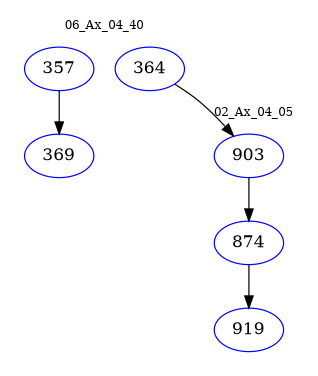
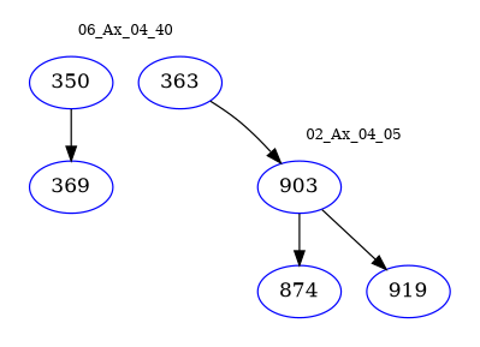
  digraph {
    node [color=blue]
    edge [color=black]
    n1 [label=903]
    n2 [label=874]
    n3 [label=919]
-   n4 [label=364]
-   n5 [label=357]
+   n4 [label=363]
+   n5 [label=350]
    n6 [label=369]
    subgraph cluster_1 {
      color=white
      fontsize=10
      label="02_Ax_04_05"
      n1
      n2
      n3
    }
    subgraph cluster_2 {
      color=white
      fontsize=10
      label="06_Ax_04_40"
      n4
      n5
      n6
    }
    n1 -> n2
-   n2 -> n3
+   n1 -> n3
    n4 -> n1
    n5 -> n6
  }
